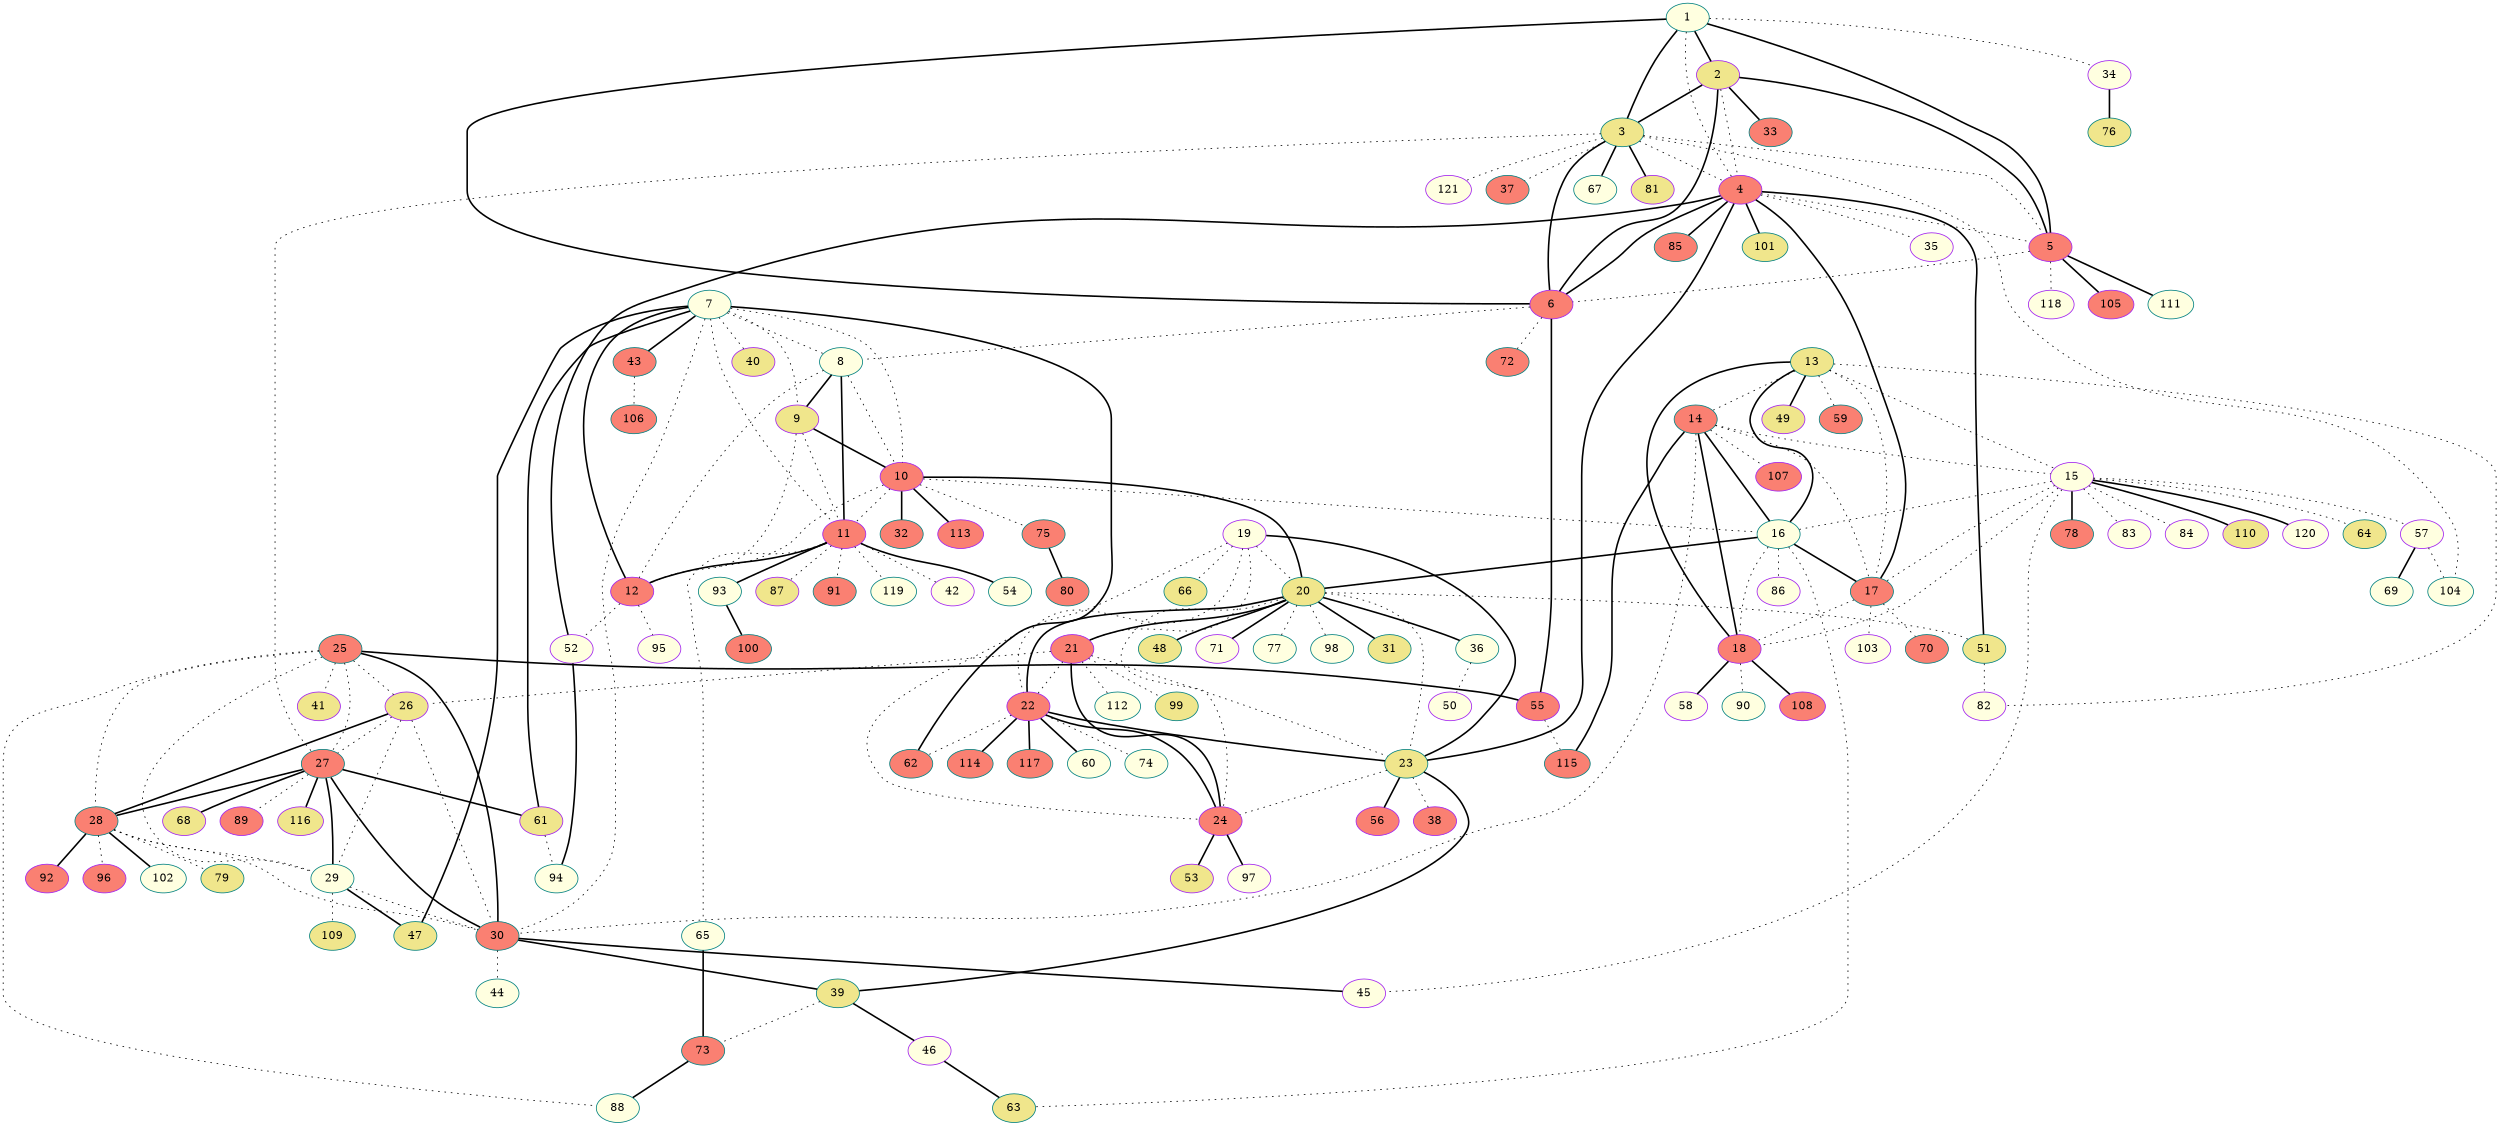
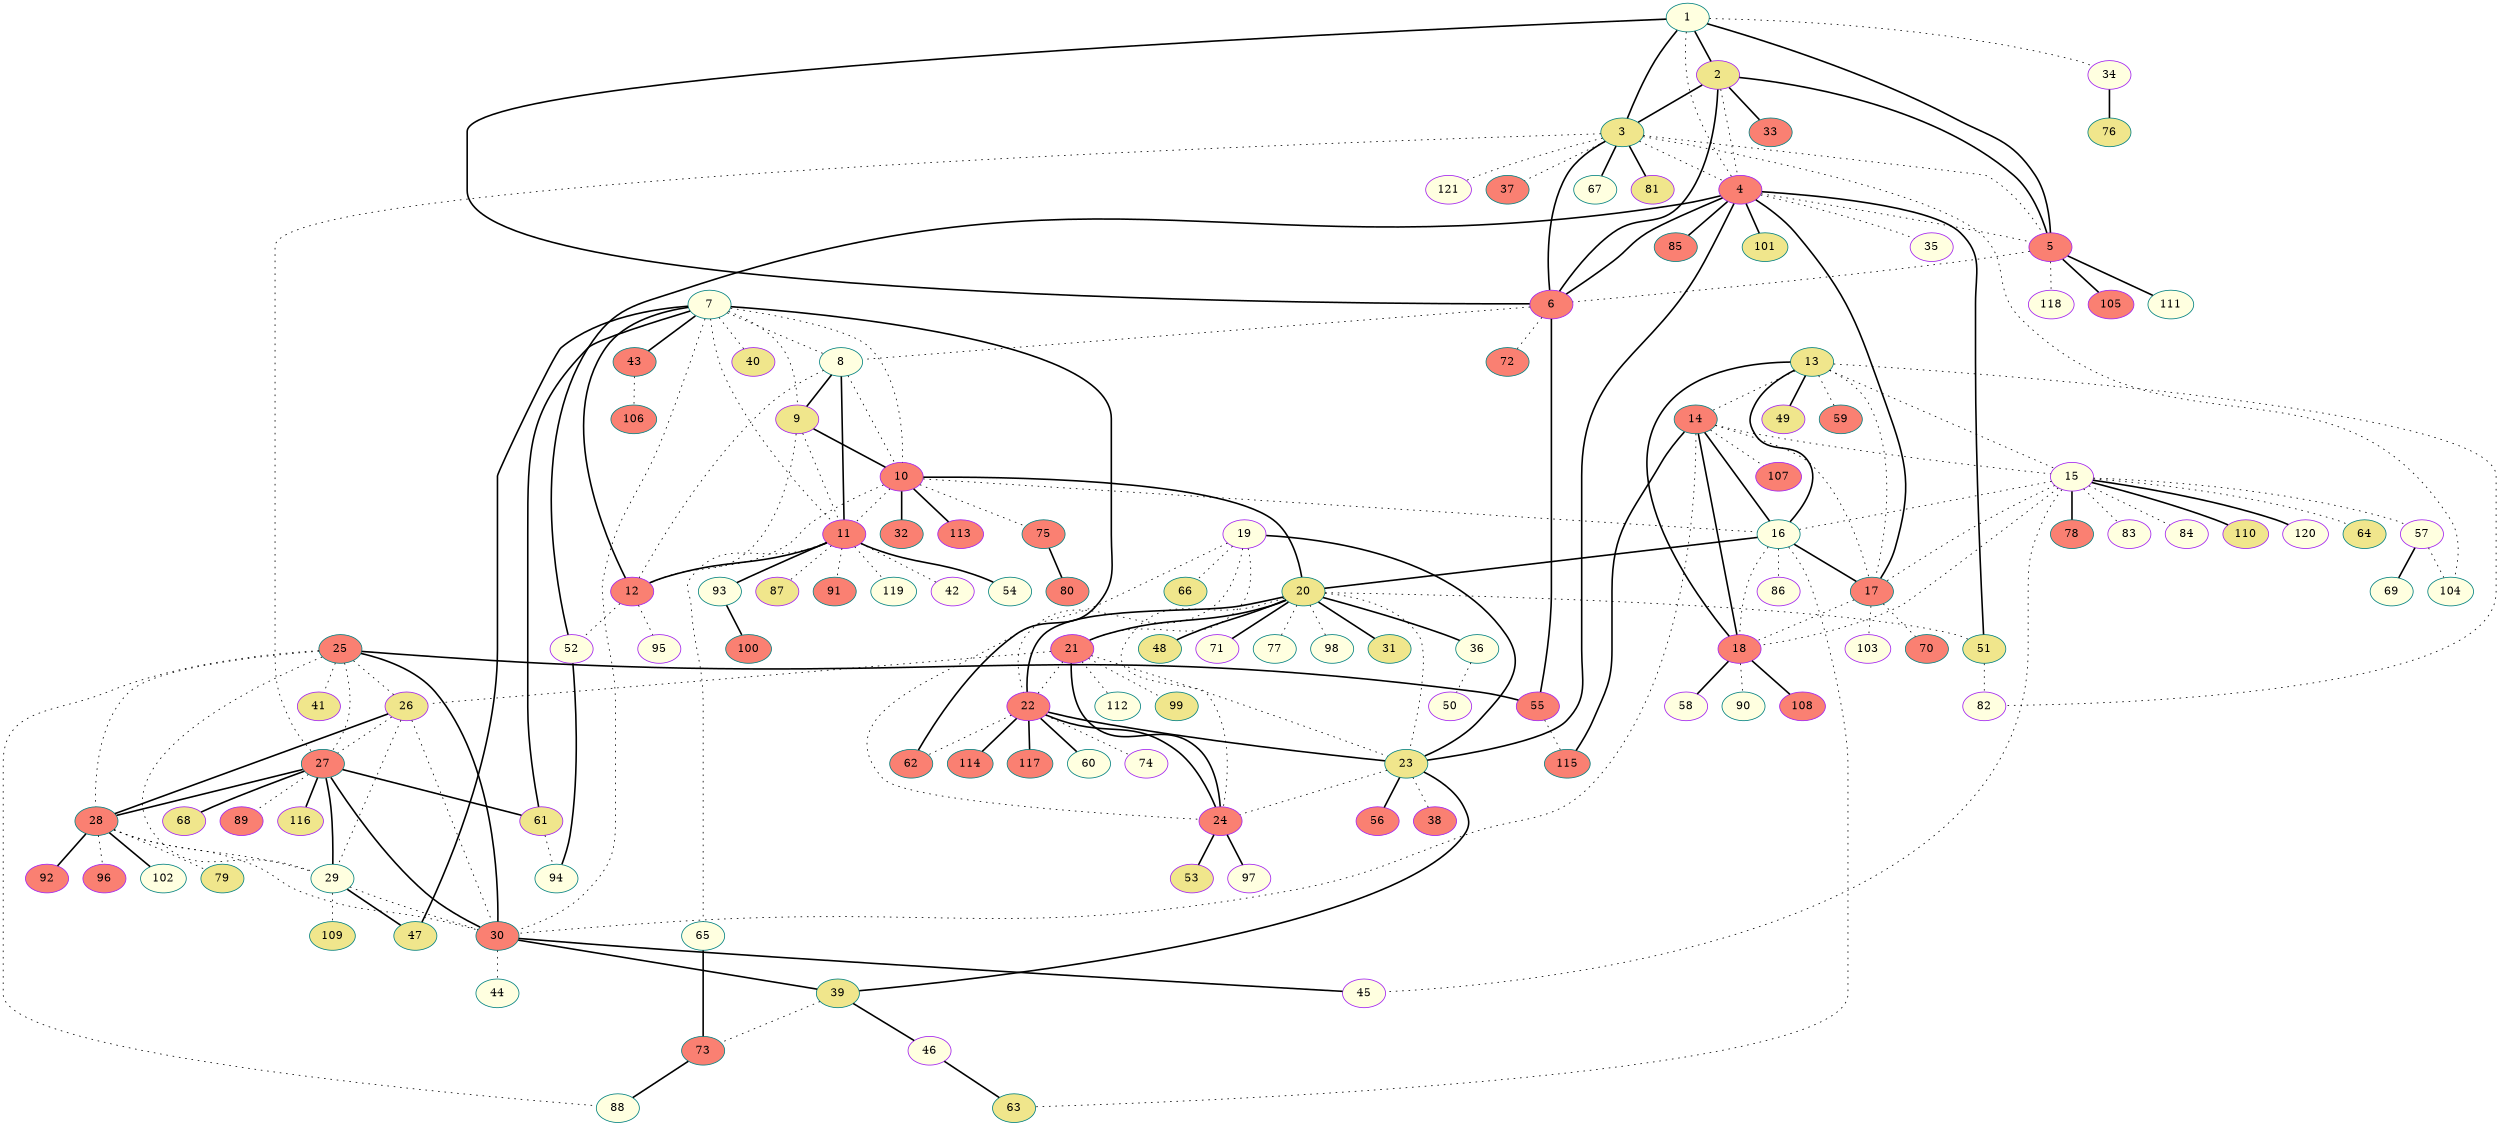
  graph {
    node [color=teal fillcolor=lightyellow style=filled]
    edge [style=dotted]
    2 [color=purple fillcolor=khaki]
    1
    3 [fillcolor=khaki]
    4 [color=purple fillcolor=salmon]
    5 [color=purple fillcolor=salmon]
    6 [color=purple fillcolor=salmon]
    34 [color=purple]
    33 [fillcolor=salmon]
    27 [fillcolor=salmon]
    37 [fillcolor=salmon]
    67
    81 [color=purple fillcolor=khaki]
    104
    121 [color=purple]
    17 [fillcolor=salmon]
    23 [fillcolor=khaki]
    35 [color=purple]
    51 [fillcolor=khaki]
    52 [color=purple]
    85 [fillcolor=salmon]
    101 [fillcolor=khaki]
    105 [color=purple fillcolor=salmon]
    111
    118 [color=purple]
    8
    55 [color=purple fillcolor=salmon]
    72 [fillcolor=salmon]
    76 [fillcolor=khaki]
    30 [fillcolor=salmon]
    61 [color=purple fillcolor=khaki]
    28 [fillcolor=salmon]
    29
    68 [color=purple fillcolor=khaki]
    89 [color=purple fillcolor=salmon]
    116 [color=purple fillcolor=khaki]
    18 [color=purple fillcolor=salmon]
    70 [fillcolor=salmon]
    103 [color=purple]
    24 [color=purple fillcolor=salmon]
    38 [color=purple fillcolor=salmon]
    39 [fillcolor=khaki]
    56 [color=purple fillcolor=salmon]
    82 [color=purple]
    94
    9 [color=purple fillcolor=khaki]
    10 [color=purple fillcolor=salmon]
    11 [color=purple fillcolor=salmon]
    12 [color=purple fillcolor=salmon]
    115 [fillcolor=salmon]
    7
    40 [color=purple fillcolor=khaki]
    43 [fillcolor=salmon]
    47 [fillcolor=khaki]
    62 [fillcolor=salmon]
    16
    20 [fillcolor=khaki]
    32 [fillcolor=salmon]
    75 [fillcolor=salmon]
    113 [color=purple fillcolor=salmon]
    42 [color=purple]
    54
    65
    87 [color=purple fillcolor=khaki]
    91 [fillcolor=salmon]
    93
    119
    95 [color=purple]
    45 [color=purple]
    44
    106 [fillcolor=salmon]
    63 [fillcolor=khaki]
    86 [color=purple]
    21 [color=purple fillcolor=salmon]
    22 [color=purple fillcolor=salmon]
    31 [fillcolor=khaki]
    36
    48 [fillcolor=khaki]
    71 [color=purple]
    77
    98
    80 [fillcolor=salmon]
    73 [fillcolor=salmon]
    100 [fillcolor=salmon]
    13 [fillcolor=khaki]
    14 [fillcolor=salmon]
    15 [color=purple]
    49 [color=purple fillcolor=khaki]
    59 [fillcolor=salmon]
    107 [color=purple fillcolor=salmon]
    57 [color=purple]
    64 [fillcolor=khaki]
    78 [fillcolor=salmon]
    83 [color=purple]
    84 [color=purple]
    110 [color=purple fillcolor=khaki]
    120 [color=purple]
    58 [color=purple]
    90
    108 [color=purple fillcolor=salmon]
    69
    19 [color=purple]
    66 [fillcolor=khaki]
    26 [color=purple fillcolor=khaki]
    99 [fillcolor=khaki]
    112
    60
-   74
+   74 [color=purple]
    114 [fillcolor=salmon]
    117 [fillcolor=salmon]
    53 [color=purple fillcolor=khaki]
    97 [color=purple]
    50 [color=purple]
    46 [color=purple]
    25 [fillcolor=salmon]
    41 [color=purple fillcolor=khaki]
    88
    79 [fillcolor=khaki]
    92 [color=purple fillcolor=salmon]
    96 [color=purple fillcolor=salmon]
    102
    109 [fillcolor=khaki]
    2 -- 3 [style=bold]
    2 -- 4
    2 -- 5 [style=bold]
    2 -- 6 [style=bold]
    2 -- 33 [style=bold]
    1 -- 2 [style=bold]
    1 -- 3 [style=bold]
    1 -- 4
    1 -- 5 [style=bold]
    1 -- 6 [style=bold]
    1 -- 34
    3 -- 4
    3 -- 5
    3 -- 6 [style=bold]
    3 -- 27
    3 -- 37
    3 -- 67 [style=bold]
    3 -- 81 [style=bold]
    3 -- 104
    3 -- 121
    4 -- 5
    4 -- 6 [style=bold]
    4 -- 17 [style=bold]
    4 -- 23 [style=bold]
    4 -- 35
    4 -- 51 [style=bold]
    4 -- 52 [style=bold]
    4 -- 85 [style=bold]
    4 -- 101 [style=bold]
    5 -- 6
    5 -- 105 [style=bold]
    5 -- 111 [style=bold]
    5 -- 118
    6 -- 8
    6 -- 55 [style=bold]
    6 -- 72
    34 -- 76 [style=bold]
    27 -- 30 [style=bold]
    27 -- 61 [style=bold]
    27 -- 28 [style=bold]
    27 -- 29 [style=bold]
    27 -- 68 [style=bold]
    27 -- 89
    27 -- 116 [style=bold]
    17 -- 18
    17 -- 70
    17 -- 103
    23 -- 24
    23 -- 38
    23 -- 39 [style=bold]
    23 -- 56 [style=bold]
    51 -- 82
    52 -- 94 [style=bold]
    8 -- 9 [style=bold]
    8 -- 10
    8 -- 11 [style=bold]
    8 -- 12
    55 -- 115
    30 -- 39 [style=bold]
    30 -- 45 [style=bold]
    30 -- 44
    61 -- 94
    28 -- 30
    28 -- 29
    28 -- 79
    28 -- 92 [style=bold]
    28 -- 96
    28 -- 102 [style=bold]
    29 -- 30
    29 -- 47 [style=bold]
    29 -- 109
    18 -- 58 [style=bold]
    18 -- 90
    18 -- 108 [style=bold]
    24 -- 53 [style=bold]
    24 -- 97 [style=bold]
    39 -- 73
    39 -- 46 [style=bold]
    9 -- 10 [style=bold]
    9 -- 11
    9 -- 12
    10 -- 11
    10 -- 12
    10 -- 16
    10 -- 20 [style=bold]
    10 -- 32 [style=bold]
    10 -- 75
    10 -- 113 [style=bold]
    11 -- 12 [style=bold]
    11 -- 42
    11 -- 54 [style=bold]
    11 -- 65
    11 -- 87
    11 -- 91
    11 -- 93 [style=bold]
    11 -- 119
    12 -- 52
    12 -- 95
    7 -- 8
    7 -- 30
    7 -- 61 [style=bold]
    7 -- 9
    7 -- 10
    7 -- 11
    7 -- 12 [style=bold]
    7 -- 40
    7 -- 43 [style=bold]
    7 -- 47 [style=bold]
    7 -- 62 [style=bold]
    43 -- 106
    16 -- 17 [style=bold]
    16 -- 18
    16 -- 20 [style=bold]
    16 -- 63
    16 -- 86
    20 -- 23
    20 -- 51
    20 -- 24
    20 -- 21 [style=bold]
    20 -- 22 [style=bold]
    20 -- 31 [style=bold]
    20 -- 36 [style=bold]
    20 -- 48 [style=bold]
    20 -- 71 [style=bold]
    20 -- 77
    20 -- 98
    75 -- 80 [style=bold]
    65 -- 73 [style=bold]
    93 -- 100 [style=bold]
    21 -- 23
    21 -- 24 [style=bold]
    21 -- 22
    21 -- 26
    21 -- 99
    21 -- 112
    22 -- 23 [style=bold]
    22 -- 24 [style=bold]
    22 -- 62
    22 -- 60 [style=bold]
    22 -- 74
    22 -- 114 [style=bold]
    22 -- 117 [style=bold]
    36 -- 50
    73 -- 88 [style=bold]
    13 -- 17
    13 -- 18 [style=bold]
    13 -- 82
    13 -- 16 [style=bold]
    13 -- 14
    13 -- 15
    13 -- 49 [style=bold]
    13 -- 59
    14 -- 17
    14 -- 30
    14 -- 18 [style=bold]
    14 -- 115 [style=bold]
    14 -- 16 [style=bold]
    14 -- 15
    14 -- 107
    15 -- 17
    15 -- 18
    15 -- 16
    15 -- 45
    15 -- 57
    15 -- 64
    15 -- 78 [style=bold]
    15 -- 83
    15 -- 84
    15 -- 110 [style=bold]
    15 -- 120 [style=bold]
    57 -- 104
    57 -- 69 [style=bold]
    19 -- 23 [style=bold]
    19 -- 24
-   19 -- 20
    19 -- 21
    19 -- 22
    19 -- 66
    26 -- 27
    26 -- 30
    26 -- 28 [style=bold]
    26 -- 29
    46 -- 63 [style=bold]
    25 -- 27
    25 -- 55 [style=bold]
    25 -- 30 [style=bold]
    25 -- 28
    25 -- 29
    25 -- 26
    25 -- 41
    25 -- 88
  }
